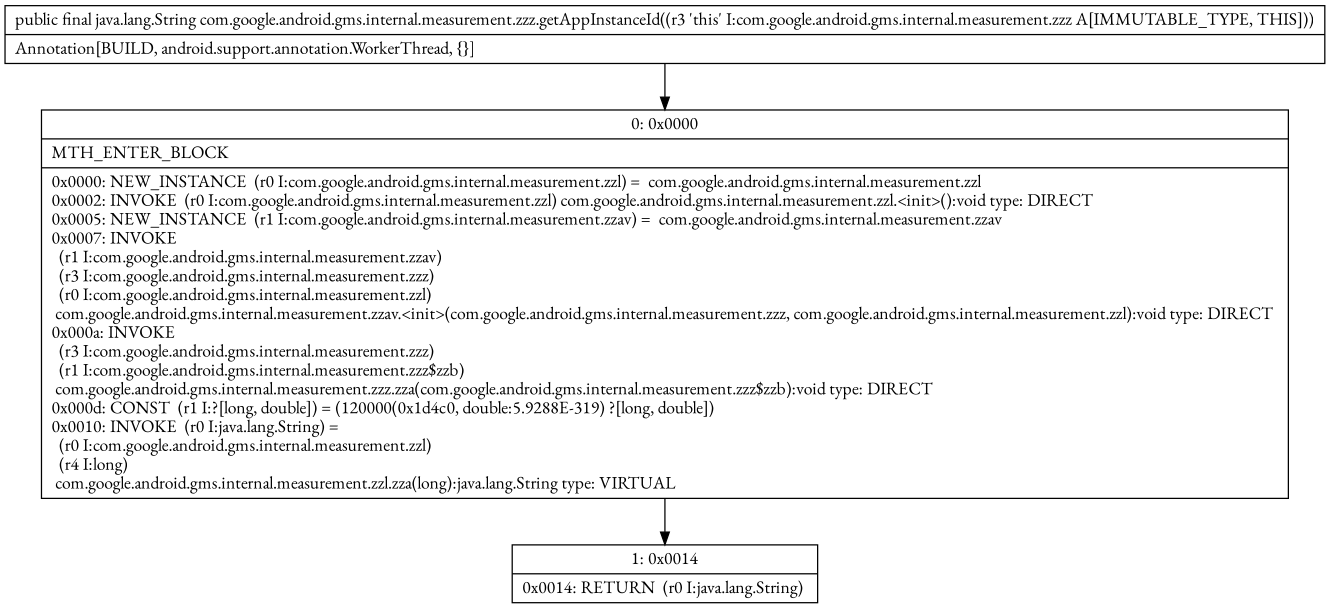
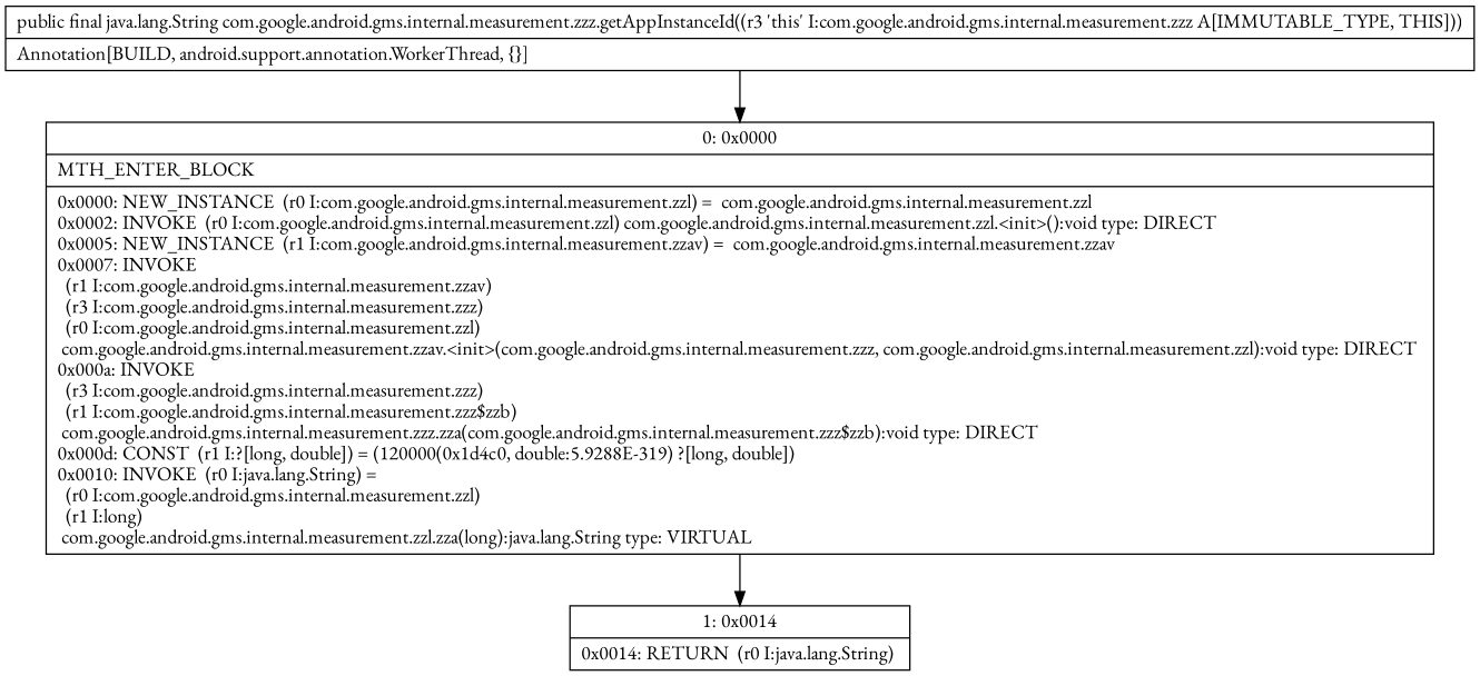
  digraph {
    fontname="EB Garamond"
    node [shape=record fontname="EB Garamond"]
    edge [fontname="EB Garamond"]
-   n1 [label="{0\:\ 0x0000|MTH_ENTER_BLOCK\l|0x0000: NEW_INSTANCE  (r0 I:com.google.android.gms.internal.measurement.zzl) =  com.google.android.gms.internal.measurement.zzl \l0x0002: INVOKE  (r0 I:com.google.android.gms.internal.measurement.zzl) com.google.android.gms.internal.measurement.zzl.\<init\>():void type: DIRECT \l0x0005: NEW_INSTANCE  (r1 I:com.google.android.gms.internal.measurement.zzav) =  com.google.android.gms.internal.measurement.zzav \l0x0007: INVOKE  \l  (r1 I:com.google.android.gms.internal.measurement.zzav)\l  (r3 I:com.google.android.gms.internal.measurement.zzz)\l  (r0 I:com.google.android.gms.internal.measurement.zzl)\l com.google.android.gms.internal.measurement.zzav.\<init\>(com.google.android.gms.internal.measurement.zzz, com.google.android.gms.internal.measurement.zzl):void type: DIRECT \l0x000a: INVOKE  \l  (r3 I:com.google.android.gms.internal.measurement.zzz)\l  (r1 I:com.google.android.gms.internal.measurement.zzz$zzb)\l com.google.android.gms.internal.measurement.zzz.zza(com.google.android.gms.internal.measurement.zzz$zzb):void type: DIRECT \l0x000d: CONST  (r1 I:?[long, double]) = (120000(0x1d4c0, double:5.9288E\-319) ?[long, double]) \l0x0010: INVOKE  (r0 I:java.lang.String) = \l  (r0 I:com.google.android.gms.internal.measurement.zzl)\l  (r4 I:long)\l com.google.android.gms.internal.measurement.zzl.zza(long):java.lang.String type: VIRTUAL \l}"]
+   n1 [label="{0\:\ 0x0000|MTH_ENTER_BLOCK\l|0x0000: NEW_INSTANCE  (r0 I:com.google.android.gms.internal.measurement.zzl) =  com.google.android.gms.internal.measurement.zzl \l0x0002: INVOKE  (r0 I:com.google.android.gms.internal.measurement.zzl) com.google.android.gms.internal.measurement.zzl.\<init\>():void type: DIRECT \l0x0005: NEW_INSTANCE  (r1 I:com.google.android.gms.internal.measurement.zzav) =  com.google.android.gms.internal.measurement.zzav \l0x0007: INVOKE  \l  (r1 I:com.google.android.gms.internal.measurement.zzav)\l  (r3 I:com.google.android.gms.internal.measurement.zzz)\l  (r0 I:com.google.android.gms.internal.measurement.zzl)\l com.google.android.gms.internal.measurement.zzav.\<init\>(com.google.android.gms.internal.measurement.zzz, com.google.android.gms.internal.measurement.zzl):void type: DIRECT \l0x000a: INVOKE  \l  (r3 I:com.google.android.gms.internal.measurement.zzz)\l  (r1 I:com.google.android.gms.internal.measurement.zzz$zzb)\l com.google.android.gms.internal.measurement.zzz.zza(com.google.android.gms.internal.measurement.zzz$zzb):void type: DIRECT \l0x000d: CONST  (r1 I:?[long, double]) = (120000(0x1d4c0, double:5.9288E\-319) ?[long, double]) \l0x0010: INVOKE  (r0 I:java.lang.String) = \l  (r0 I:com.google.android.gms.internal.measurement.zzl)\l  (r1 I:long)\l com.google.android.gms.internal.measurement.zzl.zza(long):java.lang.String type: VIRTUAL \l}"]
    n2 [label="{1\:\ 0x0014|0x0014: RETURN  (r0 I:java.lang.String) \l}"]
    n3 [label="{public final java.lang.String com.google.android.gms.internal.measurement.zzz.getAppInstanceId((r3 'this' I:com.google.android.gms.internal.measurement.zzz A[IMMUTABLE_TYPE, THIS]))  | Annotation[BUILD, android.support.annotation.WorkerThread, \{\}]\l}"]
    n1 -> n2
    n3 -> n1
  }
